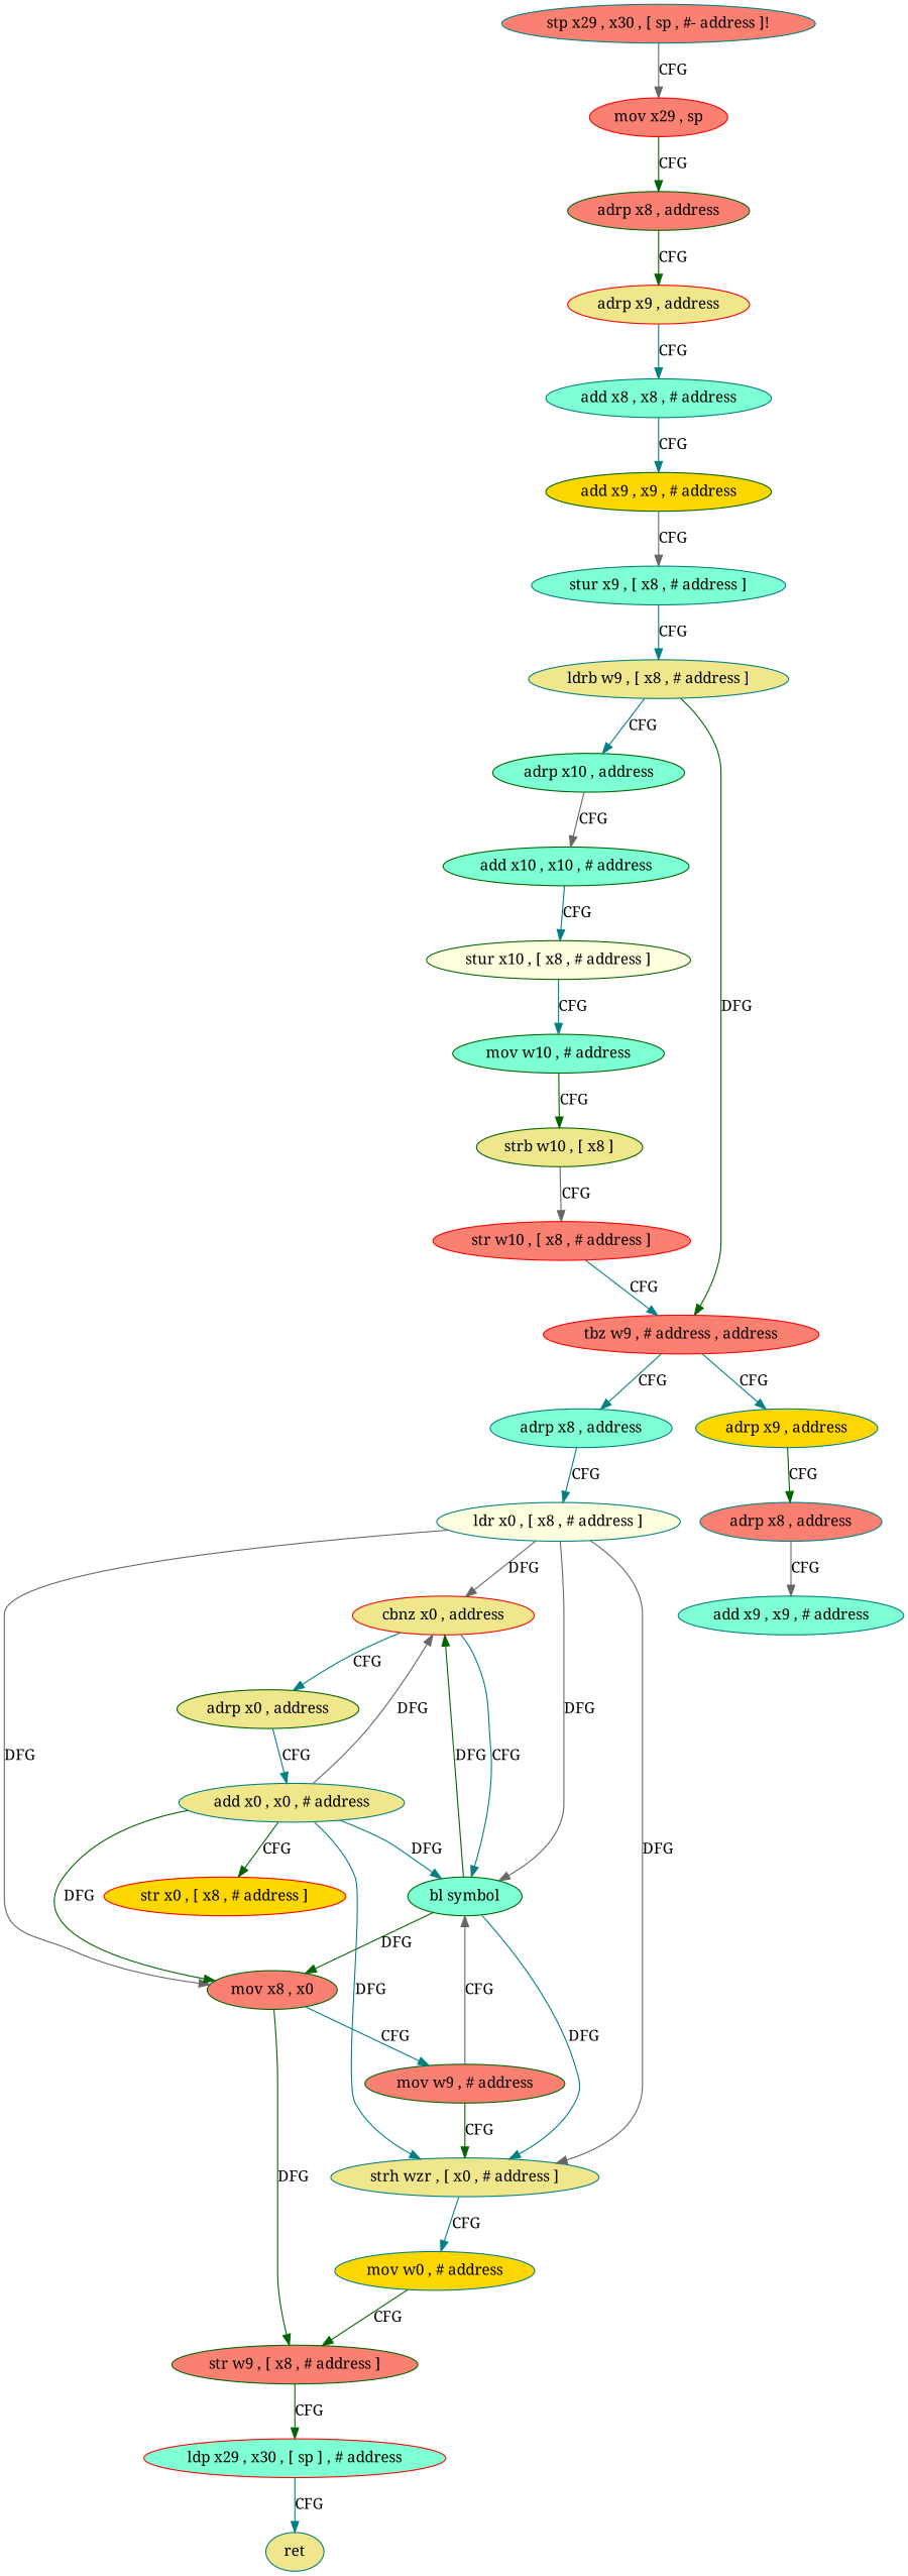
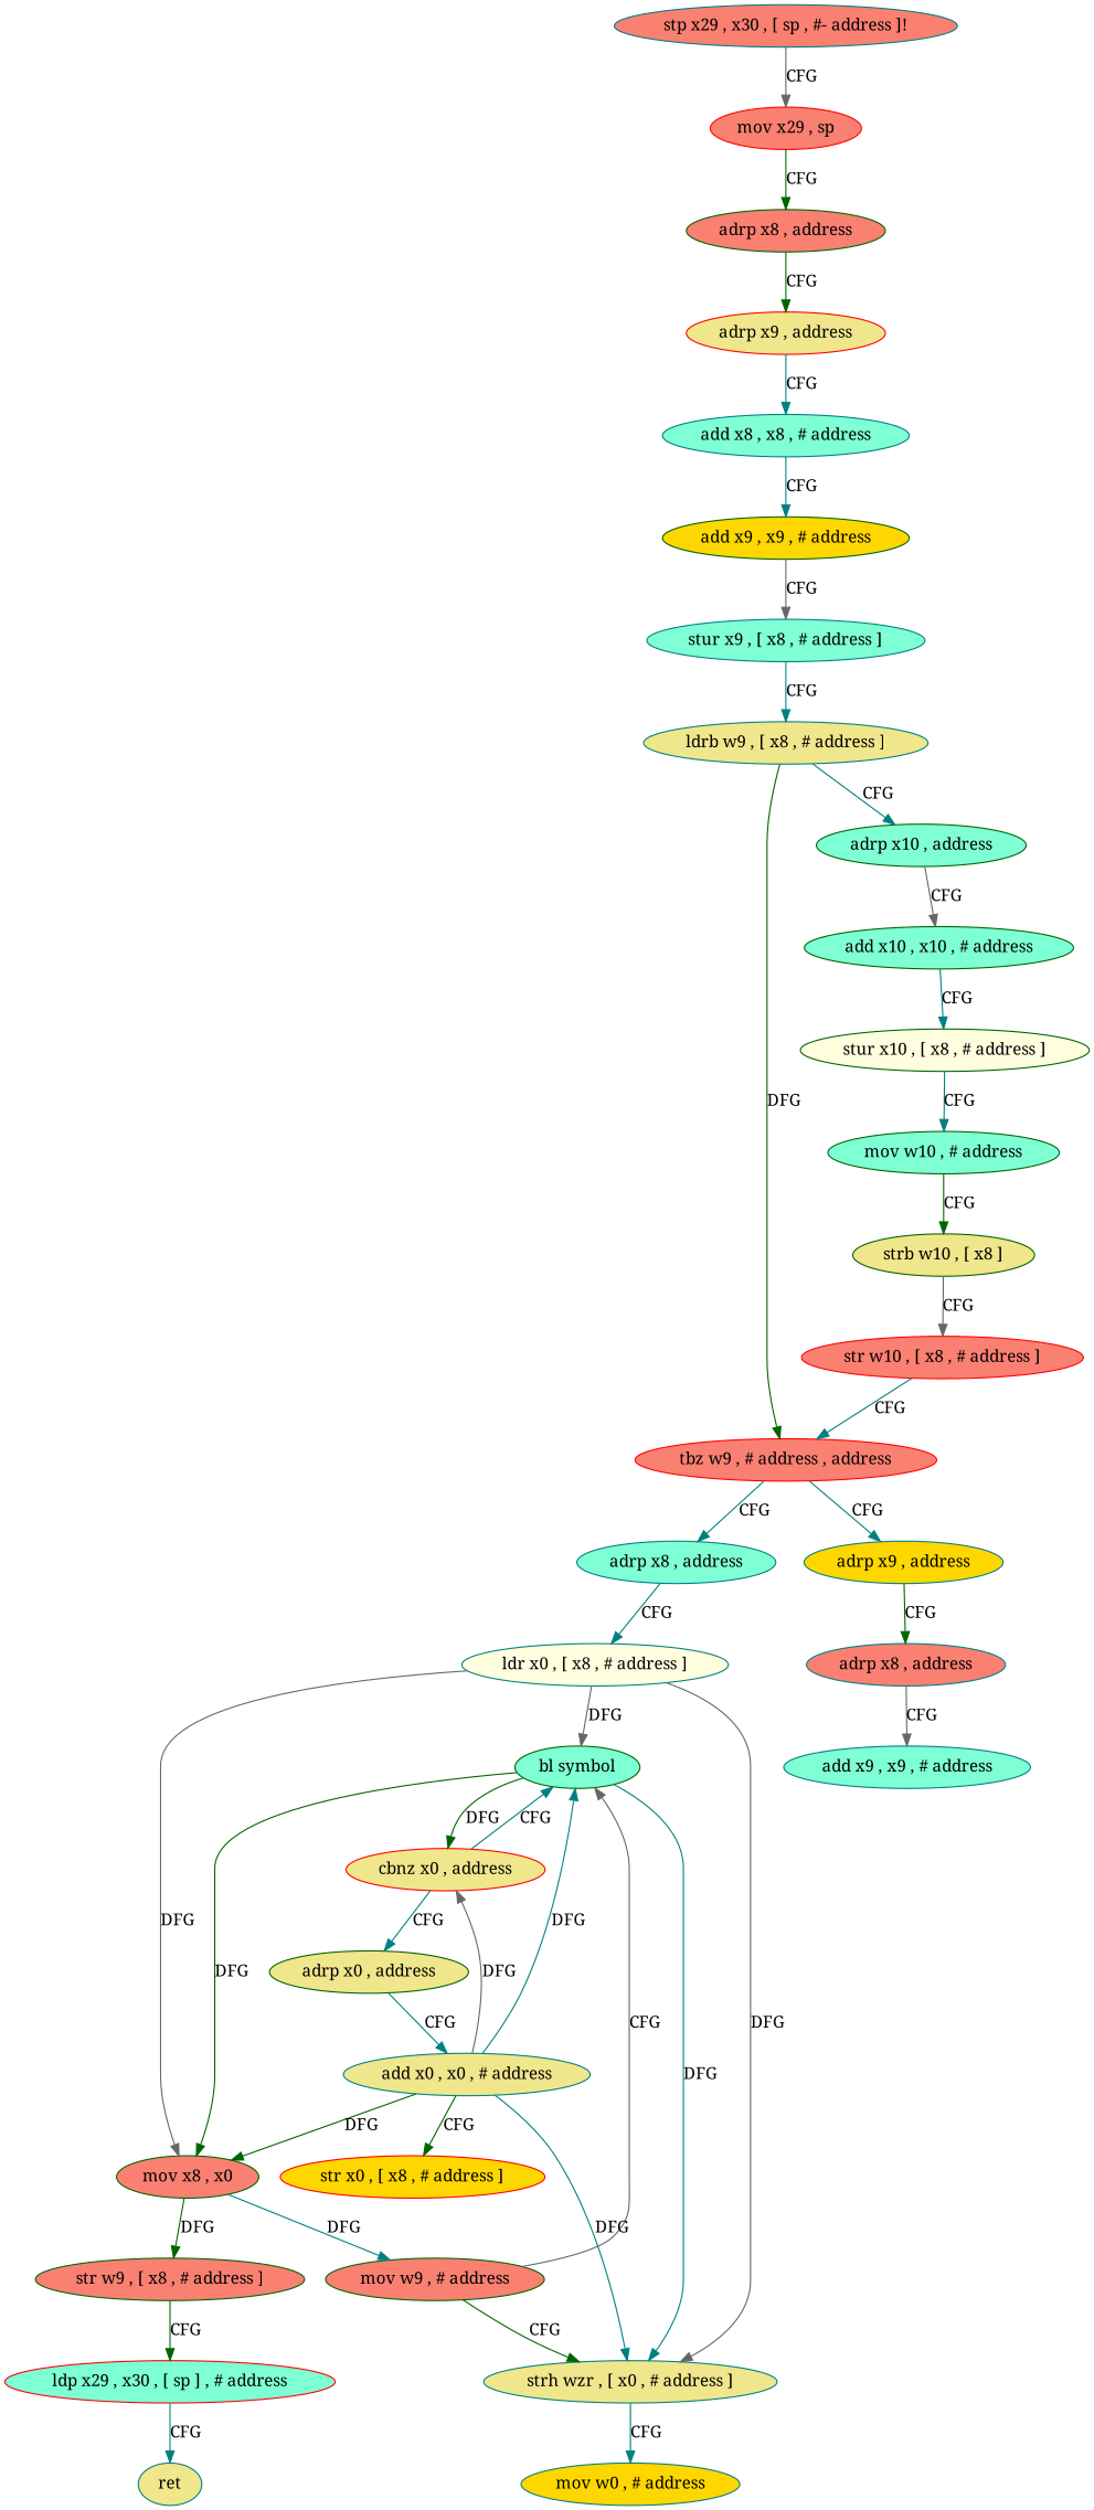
  digraph {
    fontname="Noto Serif"
    node [color=teal fillcolor=salmon fontname="Noto Serif" style=filled]
    edge [color=teal fontname="Noto Serif"]
    n1 [label="stp x29 , x30 , [ sp , #- address ]!"]
    n2 [color=red label="mov x29 , sp"]
    n3 [color=darkgreen label="adrp x8 , address"]
    n4 [color=red fillcolor=khaki label="adrp x9 , address"]
    n5 [fillcolor=aquamarine label="add x8 , x8 , # address"]
    n6 [color=darkgreen fillcolor=gold label="add x9 , x9 , # address"]
    n7 [fillcolor=aquamarine label="stur x9 , [ x8 , # address ]"]
    n8 [fillcolor=khaki label="ldrb w9 , [ x8 , # address ]"]
    n9 [color=darkgreen fillcolor=aquamarine label="adrp x10 , address"]
    n10 [color=red label="tbz w9 , # address , address"]
    n11 [color=darkgreen fillcolor=aquamarine label="add x10 , x10 , # address"]
    n12 [fillcolor=aquamarine label="adrp x8 , address"]
    n13 [fillcolor=gold label="adrp x9 , address"]
    n14 [color=darkgreen fillcolor=lightyellow label="stur x10 , [ x8 , # address ]"]
    n15 [color=darkgreen fillcolor=aquamarine label="mov w10 , # address"]
    n16 [color=darkgreen fillcolor=khaki label="strb w10 , [ x8 ]"]
    n17 [color=red label="str w10 , [ x8 , # address ]"]
    n18 [fillcolor=lightyellow label="ldr x0 , [ x8 , # address ]"]
    n19 [label="adrp x8 , address"]
    n20 [color=red fillcolor=khaki label="cbnz x0 , address"]
    n21 [color=darkgreen fillcolor=aquamarine label="bl symbol"]
    n22 [color=darkgreen label="mov x8 , x0"]
    n23 [fillcolor=khaki label="strh wzr , [ x0 , # address ]"]
    n24 [fillcolor=aquamarine label="add x9 , x9 , # address"]
    n25 [color=darkgreen fillcolor=khaki label="adrp x0 , address"]
    n26 [color=darkgreen label="mov w9 , # address"]
    n27 [color=darkgreen label="str w9 , [ x8 , # address ]"]
    n28 [fillcolor=gold label="mov w0 , # address"]
    n29 [fillcolor=khaki label="add x0 , x0 , # address"]
    n30 [color=red fillcolor=gold label="str x0 , [ x8 , # address ]"]
    n31 [color=red fillcolor=aquamarine label="ldp x29 , x30 , [ sp ] , # address"]
    n32 [fillcolor=khaki label=ret]
    n1 -> n2 [color=gray40 label=CFG]
    n2 -> n3 [color=darkgreen label=CFG]
    n3 -> n4 [color=darkgreen label=CFG]
    n4 -> n5 [label=CFG]
    n5 -> n6 [label=CFG]
    n6 -> n7 [color=gray40 label=CFG]
    n7 -> n8 [label=CFG]
    n8 -> n9 [label=CFG]
    n8 -> n10 [color=darkgreen label=DFG]
    n9 -> n11 [color=gray40 label=CFG]
    n10 -> n12 [label=CFG]
    n10 -> n13 [label=CFG]
    n11 -> n14 [label=CFG]
    n12 -> n18 [label=CFG]
    n13 -> n19 [color=darkgreen label=CFG]
    n14 -> n15 [label=CFG]
    n15 -> n16 [color=darkgreen label=CFG]
    n16 -> n17 [color=gray40 label=CFG]
    n17 -> n10 [label=CFG]
-   n18 -> n20 [color=gray40 label=DFG]
    n18 -> n21 [color=gray40 label=DFG]
    n18 -> n22 [color=gray40 label=DFG]
    n18 -> n23 [color=gray40 label=DFG]
    n19 -> n24 [color=gray40 label=CFG]
    n20 -> n21 [label=CFG]
    n20 -> n25 [label=CFG]
    n21 -> n20 [color=darkgreen label=DFG]
    n21 -> n22 [color=darkgreen label=DFG]
    n21 -> n23 [label=DFG]
-   n22 -> n26 [label=CFG]
+   n22 -> n26 [label=DFG]
    n22 -> n27 [color=darkgreen label=DFG]
    n23 -> n28 [label=CFG]
    n25 -> n29 [label=CFG]
    n26 -> n21 [color=gray40 label=CFG]
    n26 -> n23 [color=darkgreen label=CFG]
    n27 -> n31 [color=darkgreen label=CFG]
-   n28 -> n27 [color=darkgreen label=CFG]
    n29 -> n20 [color=gray40 label=DFG]
    n29 -> n21 [label=DFG]
    n29 -> n22 [color=darkgreen label=DFG]
    n29 -> n23 [label=DFG]
    n29 -> n30 [color=darkgreen label=CFG]
    n31 -> n32 [label=CFG]
  }
